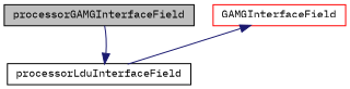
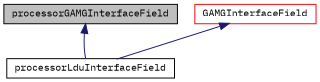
  digraph {
    fontname="IBM Plex Mono"
    node [color=black fontname="IBM Plex Mono" fontsize=10 shape=record]
    edge [color=midnightblue dir=back fontname="IBM Plex Mono" fontsize=10 labelfontname=Helvetica labelfontsize=10 style=solid]
    n1 [fillcolor=grey75 fontcolor=black height=0.2 label=processorGAMGInterfaceField style=filled width=0.4]
    n2 [color=red height=0.2 label=GAMGInterfaceField width=0.4]
    n3 [height=0.2 label=processorLduInterfaceField width=0.4]
    n2 -> n3
-   n3 -> n1
+   n1 -> n3
  }
